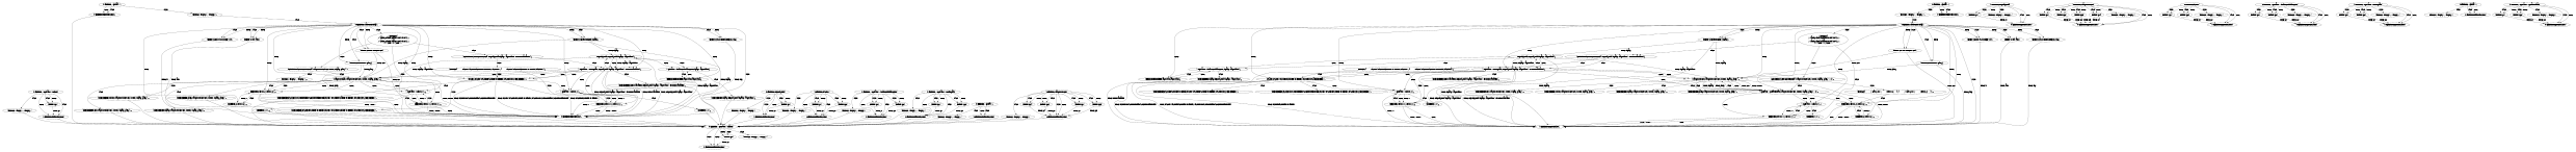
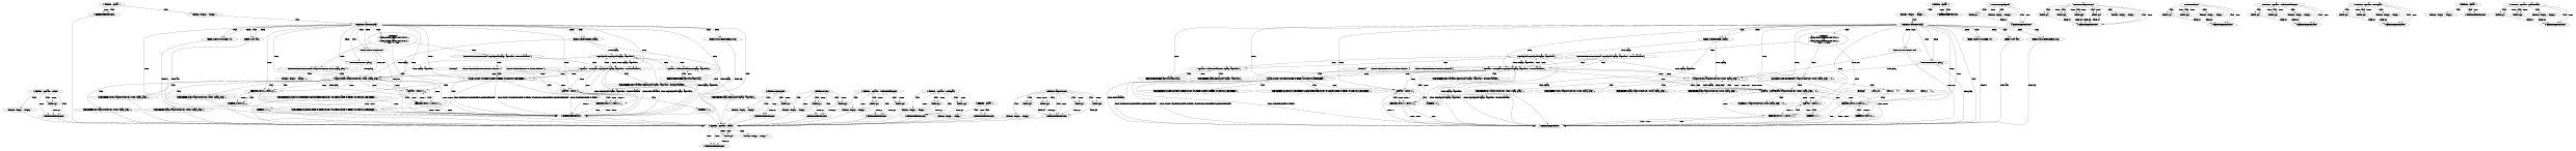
  digraph {
    n1 [label=<(METHOD,&lt;operator&gt;.minus)>]
    n2 [label=<(PARAM,p1)>]
    n3 [label=<(BLOCK,&lt;empty&gt;,&lt;empty&gt;)>]
    n4 [label=<(METHOD_RETURN,ANY)>]
    n5 [label=<(METHOD,&lt;operator&gt;.minus)>]
    n6 [label=<(METHOD,&lt;global&gt;)<SUB>1</SUB>>]
    n7 [label=<(BLOCK,&lt;empty&gt;,&lt;empty&gt;)<SUB>1</SUB>>]
    n8 [label=<(METHOD_RETURN,ANY)<SUB>1</SUB>>]
    n9 [label=<(METHOD,rsa_item_verify)<SUB>1</SUB>>]
    n10 [label=<(PARAM,EVP_MD_CTX *ctx)<SUB>1</SUB>>]
    n11 [label=<(PARAM,const ASN1_ITEM *it)<SUB>1</SUB>>]
    n12 [label=<(PARAM,void *asn)<SUB>1</SUB>>]
    n13 [label=<(PARAM,X509_ALGOR *sigalg)<SUB>2</SUB>>]
    n14 [label=<(PARAM,ASN1_BIT_STRING *sig)<SUB>2</SUB>>]
    n15 [label=<(PARAM,EVP_PKEY *pkey)<SUB>3</SUB>>]
    n16 [label="<(BLOCK,{\n    /* Sanity check: make sure it is PSS */\n ...,{\n    /* Sanity check: make sure it is PSS */\n ...)<SUB>4</SUB>>"]
    n17 [label=<(&lt;operator&gt;.notEquals,OBJ_obj2nid(sigalg-&gt;algorithm) != NID_rsassaPss)<SUB>6</SUB>>]
    n18 [label=<(FIELD_IDENTIFIER,algorithm,algorithm)<SUB>6</SUB>>]
    n19 [label=<(RSAerr,RSAerr(RSA_F_RSA_ITEM_VERIFY, RSA_R_UNSUPPORTED...)<SUB>7</SUB>>]
    n20 [label=<(&lt;operator&gt;.minus,-1)<SUB>8</SUB>>]
    n21 [label=<(rsa_pss_to_ctx,rsa_pss_to_ctx(ctx, NULL, sigalg, pkey))<SUB>10</SUB>>]
    n22 [label=<(RETURN,return 2;,return 2;)<SUB>12</SUB>>]
    n23 [label=<(LITERAL,2,return 2;)<SUB>12</SUB>>]
    n24 [label=<(&lt;operator&gt;.minus,-1)<SUB>13</SUB>>]
    n25 [label=<(METHOD_RETURN,int)<SUB>1</SUB>>]
    n26 [label=<(OBJ_obj2nid,OBJ_obj2nid(sigalg-&gt;algorithm))<SUB>6</SUB>>]
    n27 [label=<(CONTROL_STRUCTURE,IF,if (OBJ_obj2nid(sigalg-&gt;algorithm) != NID_rsassaPss))<SUB>6</SUB>>]
    n28 [label=<(CONTROL_STRUCTURE,IF,if (rsa_pss_to_ctx(ctx, NULL, sigalg, pkey)))<SUB>10</SUB>>]
    n29 [label=<(RETURN,return -1;,return -1;)<SUB>13</SUB>>]
    n30 [label=<(BLOCK,{          RSAerr(RSA_F_RSA_ITEM_VERIFY, RSA_R_...,{          RSAerr(RSA_F_RSA_ITEM_VERIFY, RSA_R_...)<SUB>6</SUB>>]
    n31 [label=<(IDENTIFIER,NID_rsassaPss,OBJ_obj2nid(sigalg-&gt;algorithm) != NID_rsassaPss)<SUB>6</SUB>>]
    n32 [label=<(RETURN,return -1;,return -1;)<SUB>8</SUB>>]
    n33 [label=<(&lt;operator&gt;.indirectFieldAccess,sigalg-&gt;algorithm)<SUB>6</SUB>>]
    n34 [label=<(IDENTIFIER,sigalg,OBJ_obj2nid(sigalg-&gt;algorithm))<SUB>6</SUB>>]
    n35 [label=<(IDENTIFIER,RSA_F_RSA_ITEM_VERIFY,RSAerr(RSA_F_RSA_ITEM_VERIFY, RSA_R_UNSUPPORTED...)<SUB>7</SUB>>]
    n36 [label=<(IDENTIFIER,RSA_R_UNSUPPORTED_SIGNATURE_TYPE,RSAerr(RSA_F_RSA_ITEM_VERIFY, RSA_R_UNSUPPORTED...)<SUB>7</SUB>>]
    n37 [label=<(LITERAL,1,-1)<SUB>8</SUB>>]
    n38 [label=<(BLOCK,&lt;empty&gt;,&lt;empty&gt;)<SUB>12</SUB>>]
    n39 [label=<(IDENTIFIER,ctx,rsa_pss_to_ctx(ctx, NULL, sigalg, pkey))<SUB>10</SUB>>]
    n40 [label=<(IDENTIFIER,NULL,rsa_pss_to_ctx(ctx, NULL, sigalg, pkey))<SUB>10</SUB>>]
    n41 [label=<(IDENTIFIER,sigalg,rsa_pss_to_ctx(ctx, NULL, sigalg, pkey))<SUB>10</SUB>>]
    n42 [label=<(IDENTIFIER,pkey,rsa_pss_to_ctx(ctx, NULL, sigalg, pkey))<SUB>10</SUB>>]
    n43 [label=<(LITERAL,1,-1)<SUB>13</SUB>>]
    n44 [label=<(METHOD,OBJ_obj2nid)>]
    n45 [label=<(PARAM,p1)>]
    n46 [label=<(BLOCK,&lt;empty&gt;,&lt;empty&gt;)>]
    n47 [label=<(METHOD_RETURN,ANY)>]
    n48 [label=<(METHOD,RSAerr)>]
    n49 [label=<(PARAM,p1)>]
    n50 [label=<(PARAM,p2)>]
    n51 [label=<(BLOCK,&lt;empty&gt;,&lt;empty&gt;)>]
    n52 [label=<(METHOD_RETURN,ANY)>]
    n53 [label=<(METHOD,&lt;operator&gt;.indirectFieldAccess)>]
    n54 [label=<(PARAM,p1)>]
    n55 [label=<(PARAM,p2)>]
    n56 [label=<(BLOCK,&lt;empty&gt;,&lt;empty&gt;)>]
    n57 [label=<(METHOD_RETURN,ANY)>]
    n58 [label=<(METHOD,&lt;operator&gt;.notEquals)>]
    n59 [label=<(PARAM,p1)>]
    n60 [label=<(PARAM,p2)>]
    n61 [label=<(BLOCK,&lt;empty&gt;,&lt;empty&gt;)>]
    n62 [label=<(METHOD_RETURN,ANY)>]
    n63 [label=<(METHOD,&lt;global&gt;)<SUB>1</SUB>>]
    n64 [label=<(BLOCK,&lt;empty&gt;,&lt;empty&gt;)>]
    n65 [label=<(METHOD_RETURN,ANY)>]
    n66 [label=<(METHOD,rsa_pss_to_ctx)>]
    n67 [label=<(PARAM,p1)>]
    n68 [label=<(PARAM,p2)>]
    n69 [label=<(PARAM,p3)>]
    n70 [label=<(PARAM,p4)>]
    n71 [label=<(BLOCK,&lt;empty&gt;,&lt;empty&gt;)>]
    n72 [label=<(METHOD_RETURN,ANY)>]
    n73 [label=<(PARAM,p1)>]
    n74 [label=<(BLOCK,&lt;empty&gt;,&lt;empty&gt;)>]
    n75 [label=<(METHOD_RETURN,ANY)>]
    n76 [label=<(METHOD,&lt;global&gt;)<SUB>1</SUB>>]
    n77 [label=<(BLOCK,&lt;empty&gt;,&lt;empty&gt;)<SUB>1</SUB>>]
    n78 [label=<(METHOD_RETURN,ANY)<SUB>1</SUB>>]
    n79 [label=<(METHOD,rsa_item_verify)<SUB>1</SUB>>]
    n80 [label=<(PARAM,EVP_MD_CTX *ctx)<SUB>1</SUB>>]
    n81 [label=<(PARAM,const ASN1_ITEM *it)<SUB>1</SUB>>]
    n82 [label=<(PARAM,void *asn)<SUB>1</SUB>>]
    n83 [label=<(PARAM,X509_ALGOR *sigalg)<SUB>2</SUB>>]
    n84 [label=<(PARAM,ASN1_BIT_STRING *sig)<SUB>2</SUB>>]
    n85 [label=<(PARAM,EVP_PKEY *pkey)<SUB>3</SUB>>]
    n86 [label="<(BLOCK,{\n    /* Sanity check: make sure it is PSS */\n ...,{\n    /* Sanity check: make sure it is PSS */\n ...)<SUB>4</SUB>>"]
    n87 [label=<(&lt;operator&gt;.notEquals,OBJ_obj2nid(sigalg-&gt;algorithm) != NID_rsassaPss)<SUB>6</SUB>>]
    n88 [label=<(FIELD_IDENTIFIER,algorithm,algorithm)<SUB>6</SUB>>]
    n89 [label=<(RSAerr,RSAerr(RSA_F_RSA_ITEM_VERIFY, RSA_R_UNSUPPORTED...)<SUB>7</SUB>>]
    n90 [label=<(&lt;operator&gt;.minus,-1)<SUB>8</SUB>>]
    n91 [label=<(&lt;operator&gt;.greaterThan,rsa_pss_to_ctx(ctx, NULL, sigalg, pkey) &gt; 0)<SUB>10</SUB>>]
    n92 [label=<(rsa_pss_to_ctx,rsa_pss_to_ctx(ctx, NULL, sigalg, pkey))<SUB>10</SUB>>]
    n93 [label=<(RETURN,return 2;,return 2;)<SUB>12</SUB>>]
    n94 [label=<(LITERAL,2,return 2;)<SUB>12</SUB>>]
    n95 [label=<(&lt;operator&gt;.minus,-1)<SUB>14</SUB>>]
    n96 [label=<(METHOD_RETURN,int)<SUB>1</SUB>>]
    n97 [label=<(OBJ_obj2nid,OBJ_obj2nid(sigalg-&gt;algorithm))<SUB>6</SUB>>]
    n98 [label=<(CONTROL_STRUCTURE,IF,if (OBJ_obj2nid(sigalg-&gt;algorithm) != NID_rsassaPss))<SUB>6</SUB>>]
    n99 [label=<(CONTROL_STRUCTURE,IF,if (rsa_pss_to_ctx(ctx, NULL, sigalg, pkey) &gt; 0))<SUB>10</SUB>>]
    n100 [label=<(RETURN,return -1;,return -1;)<SUB>14</SUB>>]
    n101 [label=<(BLOCK,{          RSAerr(RSA_F_RSA_ITEM_VERIFY, RSA_R_...,{          RSAerr(RSA_F_RSA_ITEM_VERIFY, RSA_R_...)<SUB>6</SUB>>]
    n102 [label=<(IDENTIFIER,NID_rsassaPss,OBJ_obj2nid(sigalg-&gt;algorithm) != NID_rsassaPss)<SUB>6</SUB>>]
    n103 [label=<(RETURN,return -1;,return -1;)<SUB>8</SUB>>]
    n104 [label=<(&lt;operator&gt;.indirectFieldAccess,sigalg-&gt;algorithm)<SUB>6</SUB>>]
    n105 [label=<(IDENTIFIER,sigalg,OBJ_obj2nid(sigalg-&gt;algorithm))<SUB>6</SUB>>]
    n106 [label=<(IDENTIFIER,RSA_F_RSA_ITEM_VERIFY,RSAerr(RSA_F_RSA_ITEM_VERIFY, RSA_R_UNSUPPORTED...)<SUB>7</SUB>>]
    n107 [label=<(IDENTIFIER,RSA_R_UNSUPPORTED_SIGNATURE_TYPE,RSAerr(RSA_F_RSA_ITEM_VERIFY, RSA_R_UNSUPPORTED...)<SUB>7</SUB>>]
    n108 [label=<(LITERAL,1,-1)<SUB>8</SUB>>]
    n109 [label=<(BLOCK,{          /* Carry on */          return 2;     },{          /* Carry on */          return 2;     })<SUB>10</SUB>>]
+   n110 [label=<(LITERAL,0,rsa_pss_to_ctx(ctx, NULL, sigalg, pkey) &gt; 0)<SUB>10</SUB>>]
    n111 [label=<(IDENTIFIER,ctx,rsa_pss_to_ctx(ctx, NULL, sigalg, pkey))<SUB>10</SUB>>]
    n112 [label=<(IDENTIFIER,NULL,rsa_pss_to_ctx(ctx, NULL, sigalg, pkey))<SUB>10</SUB>>]
    n113 [label=<(IDENTIFIER,sigalg,rsa_pss_to_ctx(ctx, NULL, sigalg, pkey))<SUB>10</SUB>>]
    n114 [label=<(IDENTIFIER,pkey,rsa_pss_to_ctx(ctx, NULL, sigalg, pkey))<SUB>10</SUB>>]
    n115 [label=<(LITERAL,1,-1)<SUB>14</SUB>>]
    n116 [label=<(METHOD,OBJ_obj2nid)>]
    n117 [label=<(PARAM,p1)>]
    n118 [label=<(BLOCK,&lt;empty&gt;,&lt;empty&gt;)>]
    n119 [label=<(METHOD_RETURN,ANY)>]
    n120 [label=<(METHOD,rsa_pss_to_ctx)>]
    n121 [label=<(PARAM,p1)>]
    n122 [label=<(PARAM,p2)>]
    n123 [label=<(PARAM,p3)>]
    n124 [label=<(PARAM,p4)>]
    n125 [label=<(BLOCK,&lt;empty&gt;,&lt;empty&gt;)>]
    n126 [label=<(METHOD_RETURN,ANY)>]
    n127 [label=<(METHOD,RSAerr)>]
    n128 [label=<(PARAM,p1)>]
    n129 [label=<(PARAM,p2)>]
    n130 [label=<(BLOCK,&lt;empty&gt;,&lt;empty&gt;)>]
    n131 [label=<(METHOD_RETURN,ANY)>]
    n132 [label=<(METHOD,&lt;operator&gt;.indirectFieldAccess)>]
    n133 [label=<(PARAM,p1)>]
    n134 [label=<(PARAM,p2)>]
    n135 [label=<(BLOCK,&lt;empty&gt;,&lt;empty&gt;)>]
    n136 [label=<(METHOD_RETURN,ANY)>]
    n137 [label=<(METHOD,&lt;operator&gt;.notEquals)>]
    n138 [label=<(PARAM,p1)>]
    n139 [label=<(PARAM,p2)>]
    n140 [label=<(BLOCK,&lt;empty&gt;,&lt;empty&gt;)>]
    n141 [label=<(METHOD_RETURN,ANY)>]
    n142 [label=<(METHOD,&lt;global&gt;)<SUB>1</SUB>>]
    n143 [label=<(BLOCK,&lt;empty&gt;,&lt;empty&gt;)>]
    n144 [label=<(METHOD_RETURN,ANY)>]
    n145 [label=<(METHOD,&lt;operator&gt;.greaterThan)>]
    n146 [label=<(PARAM,p1)>]
    n147 [label=<(PARAM,p2)>]
    n148 [label=<(BLOCK,&lt;empty&gt;,&lt;empty&gt;)>]
    n149 [label=<(METHOD_RETURN,ANY)>]
    n1 -> n2 [label="AST: "]
    n1 -> n2 [label="DDG: "]
    n1 -> n3 [label="AST: "]
    n1 -> n4 [label="AST: "]
    n1 -> n4 [label="CFG: "]
    n2 -> n4 [label="DDG: p1"]
    n3 -> n5
    n4 -> n5
    n5 -> n73 [label="AST: "]
    n5 -> n73 [label="DDG: "]
    n5 -> n74 [label="AST: "]
    n5 -> n75 [label="AST: "]
    n5 -> n75 [label="CFG: "]
    n6 -> n7 [label="AST: "]
    n6 -> n8 [label="AST: "]
    n6 -> n8 [label="CFG: "]
    n7 -> n9 [label="AST: "]
    n8 -> n5
    n9 -> n10 [label="AST: "]
    n9 -> n10 [label="DDG: "]
    n9 -> n11 [label="AST: "]
    n9 -> n11 [label="DDG: "]
    n9 -> n12 [label="AST: "]
    n9 -> n12 [label="DDG: "]
    n9 -> n13 [label="AST: "]
    n9 -> n13 [label="DDG: "]
    n9 -> n14 [label="AST: "]
    n9 -> n14 [label="DDG: "]
    n9 -> n15 [label="AST: "]
    n9 -> n15 [label="DDG: "]
    n9 -> n16 [label="AST: "]
    n9 -> n17 [label="DDG: "]
    n9 -> n18 [label="CFG: "]
    n9 -> n19 [label="DDG: "]
    n9 -> n20 [label="DDG: "]
    n9 -> n21 [label="DDG: "]
    n9 -> n22 [label="DDG: "]
    n9 -> n23 [label="DDG: "]
    n9 -> n24 [label="DDG: "]
    n9 -> n25 [label="AST: "]
    n10 -> n21 [label="DDG: ctx"]
    n10 -> n25 [label="DDG: ctx"]
    n11 -> n25 [label="DDG: it"]
    n12 -> n25 [label="DDG: asn"]
    n13 -> n21 [label="DDG: sigalg"]
    n13 -> n25 [label="DDG: sigalg"]
    n13 -> n26 [label="DDG: sigalg"]
    n14 -> n25 [label="DDG: sig"]
    n15 -> n21 [label="DDG: pkey"]
    n15 -> n25 [label="DDG: pkey"]
    n16 -> n27 [label="AST: "]
    n16 -> n28 [label="AST: "]
    n16 -> n29 [label="AST: "]
    n17 -> n19 [label="CFG: "]
    n17 -> n19 [label="CDG: "]
    n17 -> n20 [label="CDG: "]
    n17 -> n21 [label="CFG: "]
    n17 -> n21 [label="CDG: "]
    n17 -> n25 [label="DDG: OBJ_obj2nid(sigalg-&gt;algorithm)"]
    n17 -> n25 [label="DDG: OBJ_obj2nid(sigalg-&gt;algorithm) != NID_rsassaPss"]
    n17 -> n25 [label="DDG: NID_rsassaPss"]
    n17 -> n26 [label="AST: "]
    n17 -> n31 [label="AST: "]
    n17 -> n32 [label="CDG: "]
    n18 -> n33 [label="CFG: "]
    n19 -> n20 [label="CFG: "]
    n19 -> n25 [label="DDG: RSA_R_UNSUPPORTED_SIGNATURE_TYPE"]
    n19 -> n25 [label="DDG: RSAerr(RSA_F_RSA_ITEM_VERIFY, RSA_R_UNSUPPORTED_SIGNATURE_TYPE)"]
    n19 -> n25 [label="DDG: RSA_F_RSA_ITEM_VERIFY"]
    n19 -> n35 [label="AST: "]
    n19 -> n36 [label="AST: "]
    n20 -> n25 [label="DDG: -1"]
    n20 -> n32 [label="CFG: "]
    n20 -> n32 [label="DDG: -1"]
    n20 -> n37 [label="AST: "]
    n21 -> n22 [label="CFG: "]
    n21 -> n22 [label="CDG: "]
    n21 -> n24 [label="CFG: "]
    n21 -> n24 [label="CDG: "]
    n21 -> n25 [label="DDG: NULL"]
    n21 -> n29 [label="CDG: "]
    n21 -> n39 [label="AST: "]
    n21 -> n40 [label="AST: "]
    n21 -> n41 [label="AST: "]
    n21 -> n42 [label="AST: "]
    n22 -> n23 [label="AST: "]
    n22 -> n25 [label="CFG: "]
    n22 -> n25 [label="DDG: &lt;RET&gt;"]
    n23 -> n22 [label="DDG: 2"]
    n24 -> n29 [label="CFG: "]
    n24 -> n29 [label="DDG: -1"]
    n24 -> n43 [label="AST: "]
    n25 -> n5
    n26 -> n17 [label="CFG: "]
    n26 -> n17 [label="DDG: sigalg-&gt;algorithm"]
    n26 -> n21 [label="DDG: sigalg-&gt;algorithm"]
    n26 -> n25 [label="DDG: sigalg-&gt;algorithm"]
    n26 -> n33 [label="AST: "]
    n27 -> n17 [label="AST: "]
    n27 -> n30 [label="AST: "]
    n28 -> n21 [label="AST: "]
    n28 -> n38 [label="AST: "]
    n29 -> n24 [label="AST: "]
    n29 -> n25 [label="CFG: "]
    n29 -> n25 [label="DDG: &lt;RET&gt;"]
    n30 -> n19 [label="AST: "]
    n30 -> n32 [label="AST: "]
    n31 -> n5
    n32 -> n20 [label="AST: "]
    n32 -> n25 [label="CFG: "]
    n32 -> n25 [label="DDG: &lt;RET&gt;"]
    n33 -> n18 [label="AST: "]
    n33 -> n26 [label="CFG: "]
    n33 -> n34 [label="AST: "]
    n34 -> n5
    n35 -> n5
    n36 -> n5
    n37 -> n5
    n38 -> n22 [label="AST: "]
    n39 -> n5
    n40 -> n5
    n41 -> n5
    n42 -> n5
    n43 -> n5
    n44 -> n45 [label="AST: "]
    n44 -> n45 [label="DDG: "]
    n44 -> n46 [label="AST: "]
    n44 -> n47 [label="AST: "]
    n44 -> n47 [label="CFG: "]
    n45 -> n47 [label="DDG: p1"]
    n46 -> n5
    n47 -> n5
    n48 -> n49 [label="AST: "]
    n48 -> n49 [label="DDG: "]
    n48 -> n50 [label="AST: "]
    n48 -> n50 [label="DDG: "]
    n48 -> n51 [label="AST: "]
    n48 -> n52 [label="AST: "]
    n48 -> n52 [label="CFG: "]
    n49 -> n52 [label="DDG: p1"]
    n50 -> n52 [label="DDG: p2"]
    n51 -> n5
    n52 -> n5
    n53 -> n54 [label="AST: "]
    n53 -> n54 [label="DDG: "]
    n53 -> n55 [label="AST: "]
    n53 -> n55 [label="DDG: "]
    n53 -> n56 [label="AST: "]
    n53 -> n57 [label="AST: "]
    n53 -> n57 [label="CFG: "]
    n54 -> n57 [label="DDG: p1"]
    n55 -> n57 [label="DDG: p2"]
    n56 -> n5
    n57 -> n5
    n58 -> n59 [label="AST: "]
    n58 -> n59 [label="DDG: "]
    n58 -> n60 [label="AST: "]
    n58 -> n60 [label="DDG: "]
    n58 -> n61 [label="AST: "]
    n58 -> n62 [label="AST: "]
    n58 -> n62 [label="CFG: "]
    n59 -> n62 [label="DDG: p1"]
    n60 -> n62 [label="DDG: p2"]
    n61 -> n5
    n62 -> n5
    n63 -> n64 [label="AST: "]
    n63 -> n65 [label="AST: "]
    n63 -> n65 [label="CFG: "]
    n64 -> n5
    n65 -> n5
    n66 -> n67 [label="AST: "]
    n66 -> n67 [label="DDG: "]
    n66 -> n68 [label="AST: "]
    n66 -> n68 [label="DDG: "]
    n66 -> n69 [label="AST: "]
    n66 -> n69 [label="DDG: "]
    n66 -> n70 [label="AST: "]
    n66 -> n70 [label="DDG: "]
    n66 -> n71 [label="AST: "]
    n66 -> n72 [label="AST: "]
    n66 -> n72 [label="CFG: "]
    n67 -> n72 [label="DDG: p1"]
    n68 -> n72 [label="DDG: p2"]
    n69 -> n72 [label="DDG: p3"]
    n70 -> n72 [label="DDG: p4"]
    n71 -> n5
    n72 -> n5
    n73 -> n75 [label="DDG: p1"]
    n76 -> n77 [label="AST: "]
    n76 -> n78 [label="AST: "]
    n76 -> n78 [label="CFG: "]
    n77 -> n79 [label="AST: "]
    n79 -> n80 [label="AST: "]
    n79 -> n80 [label="DDG: "]
    n79 -> n81 [label="AST: "]
    n79 -> n81 [label="DDG: "]
    n79 -> n82 [label="AST: "]
    n79 -> n82 [label="DDG: "]
    n79 -> n83 [label="AST: "]
    n79 -> n83 [label="DDG: "]
    n79 -> n84 [label="AST: "]
    n79 -> n84 [label="DDG: "]
    n79 -> n85 [label="AST: "]
    n79 -> n85 [label="DDG: "]
    n79 -> n86 [label="AST: "]
    n79 -> n87 [label="DDG: "]
    n79 -> n88 [label="CFG: "]
    n79 -> n89 [label="DDG: "]
    n79 -> n90 [label="DDG: "]
    n79 -> n91 [label="DDG: "]
    n79 -> n92 [label="DDG: "]
    n79 -> n93 [label="DDG: "]
    n79 -> n94 [label="DDG: "]
    n79 -> n95 [label="DDG: "]
    n79 -> n96 [label="AST: "]
    n80 -> n92 [label="DDG: ctx"]
    n80 -> n96 [label="DDG: ctx"]
    n81 -> n96 [label="DDG: it"]
    n82 -> n96 [label="DDG: asn"]
    n83 -> n92 [label="DDG: sigalg"]
    n83 -> n96 [label="DDG: sigalg"]
    n83 -> n97 [label="DDG: sigalg"]
    n84 -> n96 [label="DDG: sig"]
    n85 -> n92 [label="DDG: pkey"]
    n85 -> n96 [label="DDG: pkey"]
    n86 -> n98 [label="AST: "]
    n86 -> n99 [label="AST: "]
    n86 -> n100 [label="AST: "]
    n87 -> n89 [label="CFG: "]
    n87 -> n89 [label="CDG: "]
    n87 -> n90 [label="CDG: "]
    n87 -> n91 [label="CDG: "]
    n87 -> n92 [label="CFG: "]
    n87 -> n92 [label="CDG: "]
    n87 -> n96 [label="DDG: OBJ_obj2nid(sigalg-&gt;algorithm)"]
    n87 -> n96 [label="DDG: OBJ_obj2nid(sigalg-&gt;algorithm) != NID_rsassaPss"]
    n87 -> n96 [label="DDG: NID_rsassaPss"]
    n87 -> n97 [label="AST: "]
    n87 -> n102 [label="AST: "]
    n87 -> n103 [label="CDG: "]
    n88 -> n104 [label="CFG: "]
    n89 -> n90 [label="CFG: "]
    n89 -> n96 [label="DDG: RSA_R_UNSUPPORTED_SIGNATURE_TYPE"]
    n89 -> n96 [label="DDG: RSAerr(RSA_F_RSA_ITEM_VERIFY, RSA_R_UNSUPPORTED_SIGNATURE_TYPE)"]
    n89 -> n96 [label="DDG: RSA_F_RSA_ITEM_VERIFY"]
    n89 -> n106 [label="AST: "]
    n89 -> n107 [label="AST: "]
    n90 -> n96 [label="DDG: -1"]
    n90 -> n103 [label="CFG: "]
    n90 -> n103 [label="DDG: -1"]
    n90 -> n108 [label="AST: "]
    n91 -> n92 [label="AST: "]
    n91 -> n93 [label="CFG: "]
    n91 -> n93 [label="CDG: "]
    n91 -> n95 [label="CFG: "]
    n91 -> n95 [label="CDG: "]
    n91 -> n100 [label="CDG: "]
+   n91 -> n110 [label="AST: "]
    n92 -> n91 [label="CFG: "]
    n92 -> n91 [label="DDG: ctx"]
    n92 -> n91 [label="DDG: NULL"]
    n92 -> n91 [label="DDG: sigalg"]
    n92 -> n91 [label="DDG: pkey"]
    n92 -> n96 [label="DDG: NULL"]
    n92 -> n111 [label="AST: "]
    n92 -> n112 [label="AST: "]
    n92 -> n113 [label="AST: "]
    n92 -> n114 [label="AST: "]
    n93 -> n94 [label="AST: "]
    n93 -> n96 [label="CFG: "]
    n93 -> n96 [label="DDG: &lt;RET&gt;"]
    n94 -> n93 [label="DDG: 2"]
    n95 -> n100 [label="CFG: "]
    n95 -> n100 [label="DDG: -1"]
    n95 -> n115 [label="AST: "]
    n97 -> n87 [label="CFG: "]
    n97 -> n87 [label="DDG: sigalg-&gt;algorithm"]
    n97 -> n92 [label="DDG: sigalg-&gt;algorithm"]
    n97 -> n96 [label="DDG: sigalg-&gt;algorithm"]
    n97 -> n104 [label="AST: "]
    n98 -> n87 [label="AST: "]
    n98 -> n101 [label="AST: "]
    n99 -> n91 [label="AST: "]
    n99 -> n109 [label="AST: "]
    n100 -> n95 [label="AST: "]
    n100 -> n96 [label="CFG: "]
    n100 -> n96 [label="DDG: &lt;RET&gt;"]
    n101 -> n89 [label="AST: "]
    n101 -> n103 [label="AST: "]
    n103 -> n90 [label="AST: "]
    n103 -> n96 [label="CFG: "]
    n103 -> n96 [label="DDG: &lt;RET&gt;"]
    n104 -> n88 [label="AST: "]
    n104 -> n97 [label="CFG: "]
    n104 -> n105 [label="AST: "]
    n109 -> n93 [label="AST: "]
    n116 -> n117 [label="AST: "]
    n116 -> n117 [label="DDG: "]
    n116 -> n118 [label="AST: "]
    n116 -> n119 [label="AST: "]
    n116 -> n119 [label="CFG: "]
    n117 -> n119 [label="DDG: p1"]
    n120 -> n121 [label="AST: "]
    n120 -> n121 [label="DDG: "]
    n120 -> n122 [label="AST: "]
    n120 -> n122 [label="DDG: "]
    n120 -> n123 [label="AST: "]
    n120 -> n123 [label="DDG: "]
    n120 -> n124 [label="AST: "]
    n120 -> n124 [label="DDG: "]
    n120 -> n125 [label="AST: "]
    n120 -> n126 [label="AST: "]
    n120 -> n126 [label="CFG: "]
    n121 -> n126 [label="DDG: p1"]
    n122 -> n126 [label="DDG: p2"]
    n123 -> n126 [label="DDG: p3"]
    n124 -> n126 [label="DDG: p4"]
    n127 -> n128 [label="AST: "]
    n127 -> n128 [label="DDG: "]
    n127 -> n129 [label="AST: "]
    n127 -> n129 [label="DDG: "]
    n127 -> n130 [label="AST: "]
    n127 -> n131 [label="AST: "]
    n127 -> n131 [label="CFG: "]
    n128 -> n131 [label="DDG: p1"]
    n129 -> n131 [label="DDG: p2"]
    n132 -> n133 [label="AST: "]
    n132 -> n133 [label="DDG: "]
    n132 -> n134 [label="AST: "]
    n132 -> n134 [label="DDG: "]
    n132 -> n135 [label="AST: "]
    n132 -> n136 [label="AST: "]
    n132 -> n136 [label="CFG: "]
    n133 -> n136 [label="DDG: p1"]
    n134 -> n136 [label="DDG: p2"]
    n137 -> n138 [label="AST: "]
    n137 -> n138 [label="DDG: "]
    n137 -> n139 [label="AST: "]
    n137 -> n139 [label="DDG: "]
    n137 -> n140 [label="AST: "]
    n137 -> n141 [label="AST: "]
    n137 -> n141 [label="CFG: "]
    n138 -> n141 [label="DDG: p1"]
    n139 -> n141 [label="DDG: p2"]
    n142 -> n143 [label="AST: "]
    n142 -> n144 [label="AST: "]
    n142 -> n144 [label="CFG: "]
    n145 -> n146 [label="AST: "]
    n145 -> n146 [label="DDG: "]
    n145 -> n147 [label="AST: "]
    n145 -> n147 [label="DDG: "]
    n145 -> n148 [label="AST: "]
    n145 -> n149 [label="AST: "]
    n145 -> n149 [label="CFG: "]
    n146 -> n149 [label="DDG: p1"]
    n147 -> n149 [label="DDG: p2"]
  }
